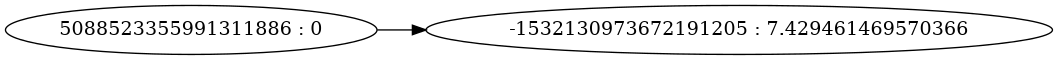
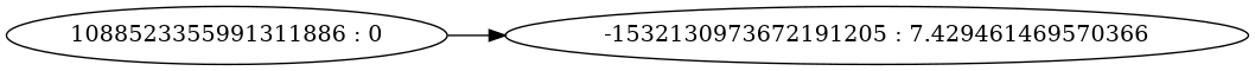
  digraph {
    rankdir=LR
-   n1 [label="5088523355991311886 : 0"]
+   n1 [label="1088523355991311886 : 0"]
    n2 [label="-1532130973672191205 : 7.429461469570366"]
    n1 -> n2
  }
